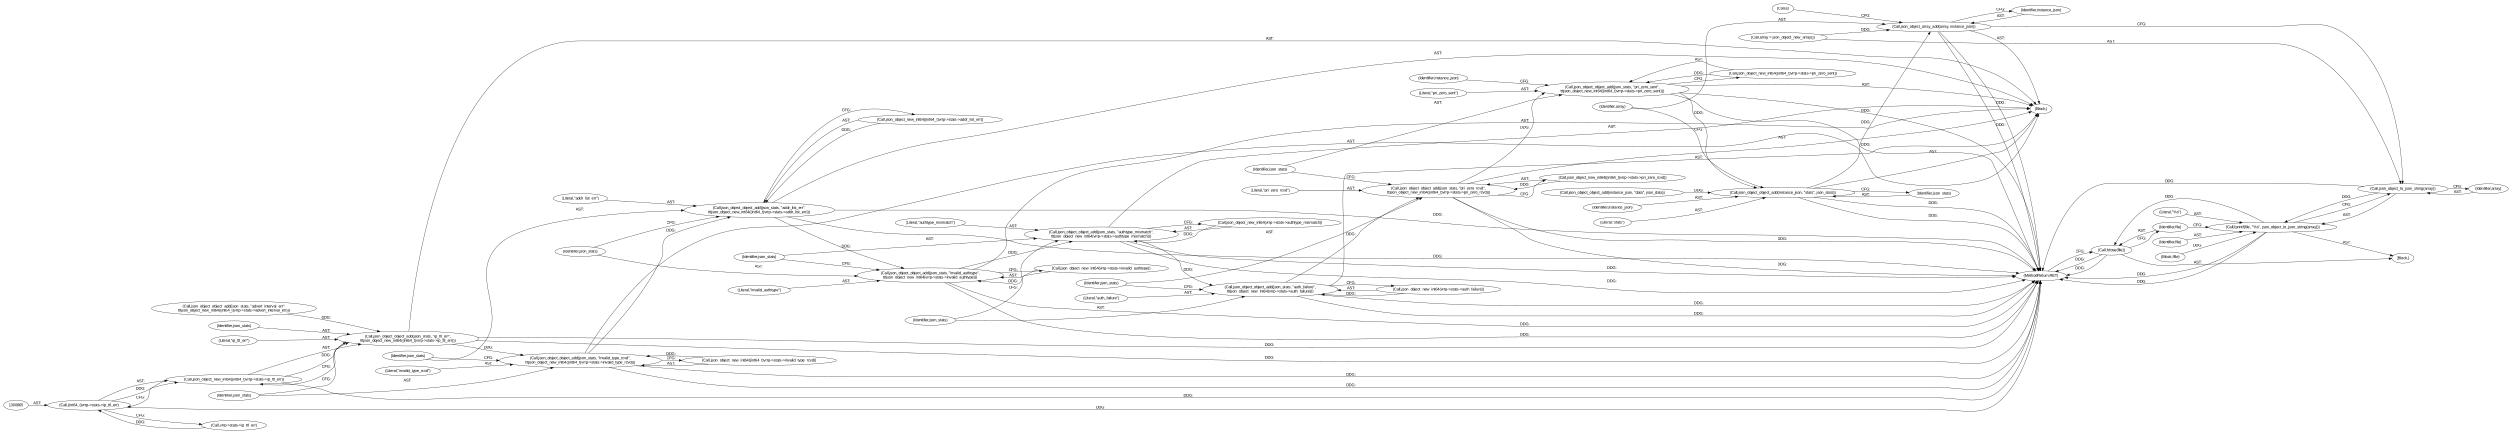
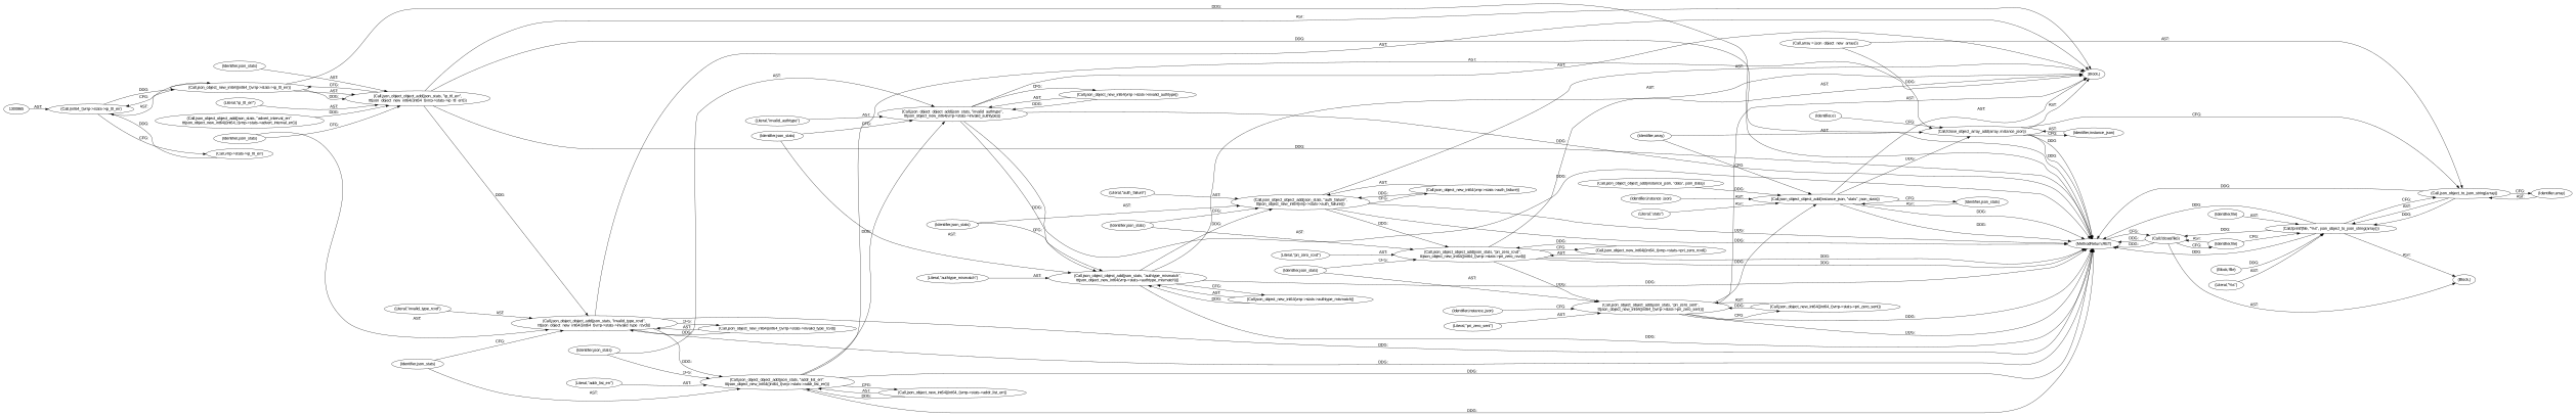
  digraph {
    fontname="Liberation Sans"
    rankdir=LR
    node [fontname="Liberation Sans"]
    edge [fontname="Liberation Sans"]
    n1 [label="(Call,(int64_t)vrrp->stats->ip_ttl_err)"]
    n2 [label="(Call,json_object_new_int64((int64_t)vrrp->stats->ip_ttl_err))"]
    n3 [label="(MethodReturn,RET)"]
    n4 [label="(Call,vrrp->stats->ip_ttl_err)"]
    n5 [label="(Call,json_object_object_add(json_stats, \"ip_ttl_err\",\n\t\t\tjson_object_new_int64((int64_t)vrrp->stats->ip_ttl_err)))"]
    n6 [label="(Call,fclose(file))"]
    n7 [label="(Call,json_object_object_add(json_stats, \"invalid_type_rcvd\",\n\t\t\tjson_object_new_int64((int64_t)vrrp->stats->invalid_type_rcvd)))"]
    n8 [label="(Block,)"]
    n9 [label="(Call,json_object_object_add(json_stats, \"addr_list_err\",\n\t\t\tjson_object_new_int64((int64_t)vrrp->stats->addr_list_err)))"]
    n10 [label="(Call,json_object_new_int64((int64_t)vrrp->stats->invalid_type_rcvd))"]
    n11 [label="(Call,json_object_object_add(json_stats, \"invalid_authtype\",\n\t\t\tjson_object_new_int64(vrrp->stats->invalid_authtype)))"]
    n12 [label="(Call,json_object_new_int64((int64_t)vrrp->stats->addr_list_err))"]
    n13 [label="(Call,json_object_object_add(json_stats, \"authtype_mismatch\",\n\t\t\tjson_object_new_int64(vrrp->stats->authtype_mismatch)))"]
    n14 [label="(Call,json_object_new_int64(vrrp->stats->invalid_authtype))"]
    n15 [label="(Call,json_object_object_add(json_stats, \"auth_failure\",\n\t\t\tjson_object_new_int64(vrrp->stats->auth_failure)))"]
    n16 [label="(Call,json_object_new_int64(vrrp->stats->authtype_mismatch))"]
    n17 [label="(Call,json_object_object_add(json_stats, \"pri_zero_rcvd\",\n\t\t\tjson_object_new_int64((int64_t)vrrp->stats->pri_zero_rcvd)))"]
    n18 [label="(Call,json_object_new_int64(vrrp->stats->auth_failure))"]
    n19 [label="(Call,json_object_object_add(json_stats, \"pri_zero_sent\",\n\t\t\tjson_object_new_int64((int64_t)vrrp->stats->pri_zero_sent)))"]
    n20 [label="(Call,json_object_new_int64((int64_t)vrrp->stats->pri_zero_rcvd))"]
    n21 [label="(Call,json_object_object_add(instance_json, \"stats\", json_stats))"]
    n22 [label="(Call,json_object_new_int64((int64_t)vrrp->stats->pri_zero_sent))"]
-   n23 [label="(Call,json_object_array_add(array, instance_json))"]
+   n23 [label="(Call,fclose_object_array_add(array, instance_json))"]
    n24 [label="(Identifier,json_stats)"]
    n25 [label="(Call,json_object_to_json_string(array))"]
    n26 [label="(Identifier,instance_json)"]
    n27 [label="(Call,fprintf(file, \"%s\", json_object_to_json_string(array)))"]
    n28 [label="(Identifier,array)"]
    n29 [label="(Block,)"]
    n30 [label="(Identifier,file)"]
    n31 [label="(Identifier,array)"]
    n32 [label="(Call,json_object_object_add(instance_json, \"data\", json_data))"]
-   n33 [label="(Call,e)"]
+   n33 [label="(Identifier,e)"]
    n34 [label="(Literal,\"authtype_mismatch\")"]
    n35 [label="(Identifier,json_stats)"]
    n36 [label="(Block,!file)"]
    n37 [label="(Literal,\"pri_zero_rcvd\")"]
    n38 [label="(Literal,\"invalid_type_rcvd\")"]
    n39 [label="(Literal,\"%s\")"]
    n40 [label="(Literal,\"addr_list_err\")"]
    n41 [label="(Literal,\"auth_failure\")"]
    n42 [label="(Identifier,json_stats)"]
    n43 [label="(Call,array = json_object_new_array())"]
    n44 [label="(Identifier,instance_json)"]
    n45 [label="(Identifier,json_stats)"]
    n46 [label="(Call,json_object_object_add(json_stats, \"advert_interval_err\",\n\t\t\tjson_object_new_int64((int64_t)vrrp->stats->advert_interval_err)))"]
    n47 [label="(Literal,\"pri_zero_sent\")"]
    n48 [label="(Identifier,json_stats)"]
    n49 [label="(Identifier,instance_json)"]
    n50 [label="(Identifier,file)"]
    n51 [label="(Identifier,json_stats)"]
    n52 [label="(Identifier,json_stats)"]
    n53 [label="(Literal,\"invalid_authtype\")"]
    n54 [label="(Identifier,json_stats)"]
    n55 [label="(Literal,\"stats\")"]
    n56 [label="(Identifier,json_stats)"]
    n57 [label="(Literal,\"ip_ttl_err\")"]
    n58 [label=1300865]
    n1 -> n2 [label="AST: "]
    n1 -> n2 [label="DDG: "]
-   n1 -> n3 [label="DDG: "]
    n1 -> n4 [label="CFG: "]
    n2 -> n1 [label="CFG: "]
    n2 -> n3 [label="DDG: "]
    n2 -> n5 [label="AST: "]
    n2 -> n5 [label="DDG: "]
    n3 -> n6 [label="CFG: "]
    n4 -> n1 [label="DDG: "]
    n5 -> n2 [label="CFG: "]
    n5 -> n3 [label="DDG: "]
    n5 -> n3 [label="DDG: "]
    n5 -> n7 [label="DDG: "]
    n5 -> n8 [label="AST: "]
    n6 -> n3 [label="DDG: "]
    n6 -> n3 [label="DDG: "]
    n6 -> n29 [label="AST: "]
    n6 -> n30 [label="CFG: "]
    n7 -> n3 [label="DDG: "]
    n7 -> n3 [label="DDG: "]
    n7 -> n8 [label="AST: "]
    n7 -> n9 [label="DDG: "]
    n7 -> n10 [label="CFG: "]
    n9 -> n3 [label="DDG: "]
    n9 -> n3 [label="DDG: "]
    n9 -> n8 [label="AST: "]
    n9 -> n11 [label="DDG: "]
    n9 -> n12 [label="CFG: "]
    n10 -> n7 [label="AST: "]
    n10 -> n7 [label="DDG: "]
    n11 -> n3 [label="DDG: "]
    n11 -> n3 [label="DDG: "]
    n11 -> n8 [label="AST: "]
    n11 -> n13 [label="DDG: "]
    n11 -> n14 [label="CFG: "]
    n12 -> n9 [label="AST: "]
    n12 -> n9 [label="DDG: "]
    n13 -> n3 [label="DDG: "]
    n13 -> n3 [label="DDG: "]
    n13 -> n8 [label="AST: "]
    n13 -> n15 [label="DDG: "]
    n13 -> n16 [label="CFG: "]
    n14 -> n11 [label="AST: "]
    n14 -> n11 [label="DDG: "]
    n15 -> n3 [label="DDG: "]
    n15 -> n3 [label="DDG: "]
    n15 -> n8 [label="AST: "]
    n15 -> n17 [label="DDG: "]
    n15 -> n18 [label="CFG: "]
    n16 -> n13 [label="AST: "]
    n16 -> n13 [label="DDG: "]
    n17 -> n3 [label="DDG: "]
    n17 -> n3 [label="DDG: "]
    n17 -> n8 [label="AST: "]
    n17 -> n19 [label="DDG: "]
    n17 -> n20 [label="CFG: "]
    n18 -> n15 [label="AST: "]
    n18 -> n15 [label="DDG: "]
    n19 -> n3 [label="DDG: "]
    n19 -> n3 [label="DDG: "]
    n19 -> n8 [label="AST: "]
    n19 -> n21 [label="DDG: "]
    n19 -> n22 [label="CFG: "]
    n20 -> n17 [label="AST: "]
    n20 -> n17 [label="DDG: "]
    n21 -> n3 [label="DDG: "]
    n21 -> n3 [label="DDG: "]
    n21 -> n8 [label="AST: "]
    n21 -> n23 [label="DDG: "]
    n21 -> n24 [label="CFG: "]
    n22 -> n19 [label="AST: "]
    n22 -> n19 [label="DDG: "]
    n23 -> n3 [label="DDG: "]
    n23 -> n3 [label="DDG: "]
    n23 -> n8 [label="AST: "]
    n23 -> n25 [label="CFG: "]
    n23 -> n26 [label="CFG: "]
    n24 -> n21 [label="AST: "]
    n25 -> n3 [label="DDG: "]
    n25 -> n27 [label="AST: "]
    n25 -> n27 [label="DDG: "]
    n25 -> n28 [label="CFG: "]
    n26 -> n23 [label="AST: "]
    n27 -> n3 [label="DDG: "]
    n27 -> n3 [label="DDG: "]
    n27 -> n6 [label="DDG: "]
    n27 -> n25 [label="CFG: "]
    n27 -> n29 [label="AST: "]
    n28 -> n25 [label="AST: "]
    n30 -> n6 [label="AST: "]
    n30 -> n27 [label="CFG: "]
    n31 -> n21 [label="CFG: "]
    n31 -> n23 [label="AST: "]
    n32 -> n21 [label="DDG: "]
    n33 -> n23 [label="CFG: "]
    n34 -> n13 [label="AST: "]
    n35 -> n7 [label="CFG: "]
    n35 -> n9 [label="AST: "]
    n36 -> n27 [label="DDG: "]
    n37 -> n17 [label="AST: "]
    n38 -> n7 [label="AST: "]
    n39 -> n27 [label="AST: "]
    n40 -> n9 [label="AST: "]
    n41 -> n15 [label="AST: "]
    n42 -> n15 [label="CFG: "]
    n42 -> n17 [label="AST: "]
    n43 -> n23 [label="DDG: "]
    n43 -> n25 [label="AST: "]
    n44 -> n19 [label="CFG: "]
    n45 -> n5 [label="CFG: "]
    n45 -> n7 [label="AST: "]
    n46 -> n5 [label="DDG: "]
    n47 -> n19 [label="AST: "]
    n48 -> n9 [label="CFG: "]
    n48 -> n11 [label="AST: "]
    n49 -> n21 [label="AST: "]
    n50 -> n27 [label="AST: "]
    n51 -> n17 [label="CFG: "]
    n51 -> n19 [label="AST: "]
    n52 -> n5 [label="AST: "]
    n53 -> n11 [label="AST: "]
    n54 -> n11 [label="CFG: "]
    n54 -> n13 [label="AST: "]
    n55 -> n21 [label="AST: "]
    n56 -> n13 [label="CFG: "]
    n56 -> n15 [label="AST: "]
    n57 -> n5 [label="AST: "]
    n58 -> n1 [label="AST: "]
  }
